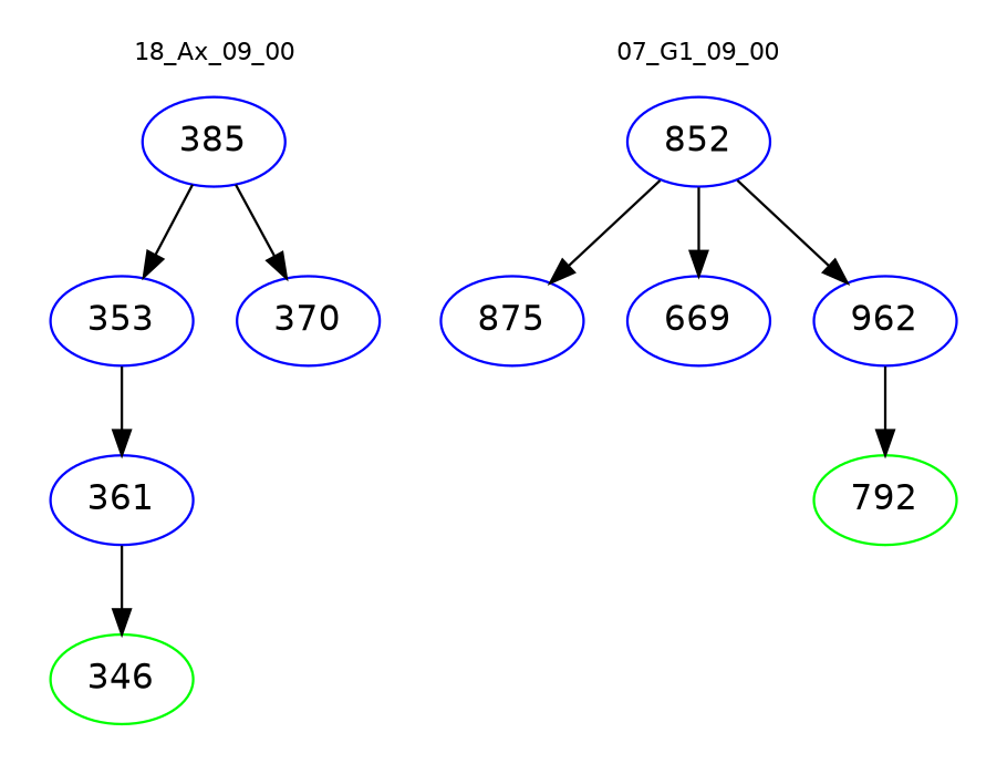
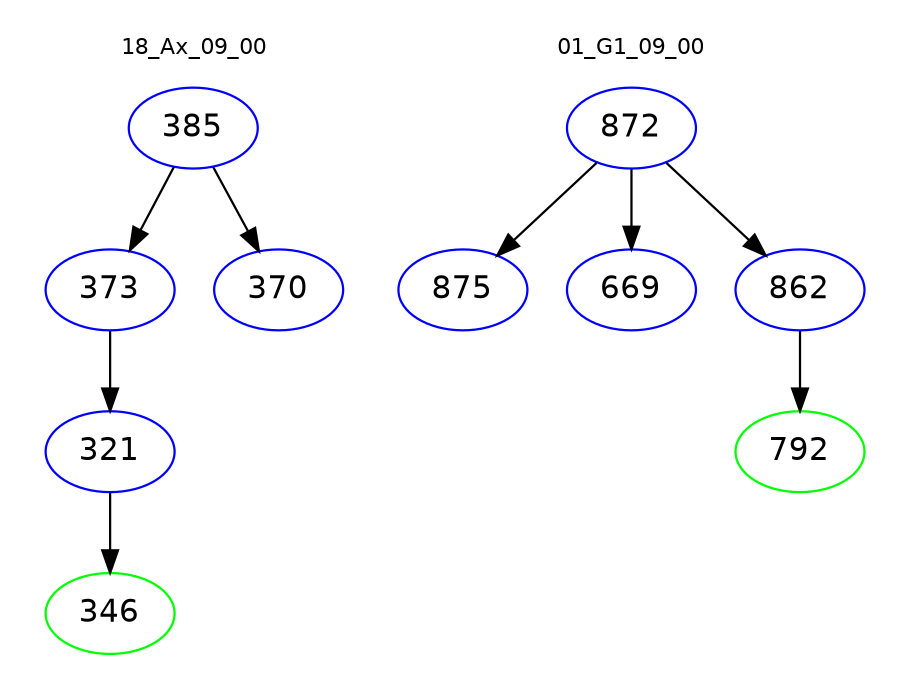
  digraph {
    fontname="DejaVu Sans"
    node [color=blue fontname="DejaVu Sans"]
    edge [color=black fontname="DejaVu Sans"]
    n1 [label=385]
-   n2 [label=353]
+   n2 [label=373]
    n3 [label=370]
-   n4 [label=361]
+   n4 [label=321]
    n5 [color=green label=346]
-   n6 [label=852]
+   n6 [label=872]
    n7 [label=875]
    n8 [label=669]
-   n9 [label=962]
+   n9 [label=862]
    n10 [color=green label=792]
    subgraph cluster_1 {
      color=white
      fontsize=10
      label="18_Ax_09_00"
      n1
      n2
      n3
      n4
      n5
    }
    subgraph cluster_2 {
      color=white
      fontsize=10
-     label="07_G1_09_00"
+     label="01_G1_09_00"
      n6
      n7
      n8
      n9
      n10
    }
    n1 -> n2
    n1 -> n3
    n2 -> n4
    n4 -> n5
    n6 -> n7
    n6 -> n8
    n6 -> n9
    n9 -> n10
  }
